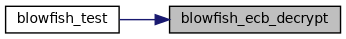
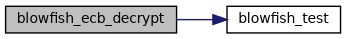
  digraph {
    rankdir=RL
    node [color=black fontname=Helvetica fontsize=10 shape=record style=filled]
    n1 [fillcolor=grey75 fontcolor=black height=0.2 label=blowfish_ecb_decrypt width=0.4]
    n2 [fillcolor=white height=0.2 label=blowfish_test width=0.4]
-   n1 -> n2 [color=midnightblue dir=back fontname=Helvetica fontsize=10 labelfontname=Helvetica labelfontsize=10 style=solid]
+   n2 -> n1 [color=midnightblue dir=back fontname=Helvetica fontsize=10 labelfontname=Helvetica labelfontsize=10 style=solid]
  }
